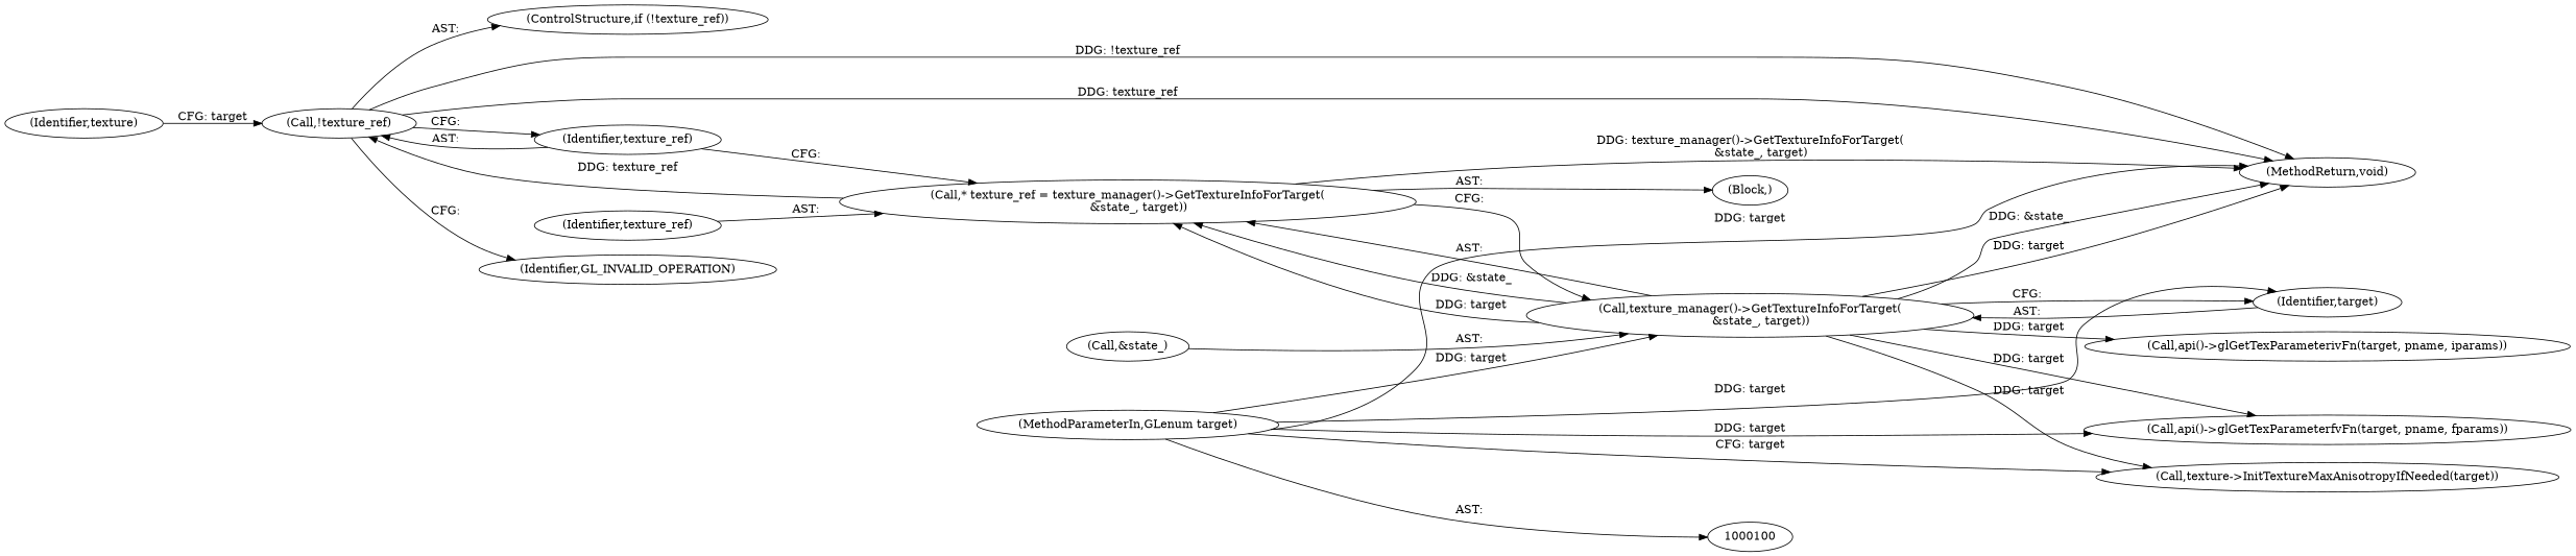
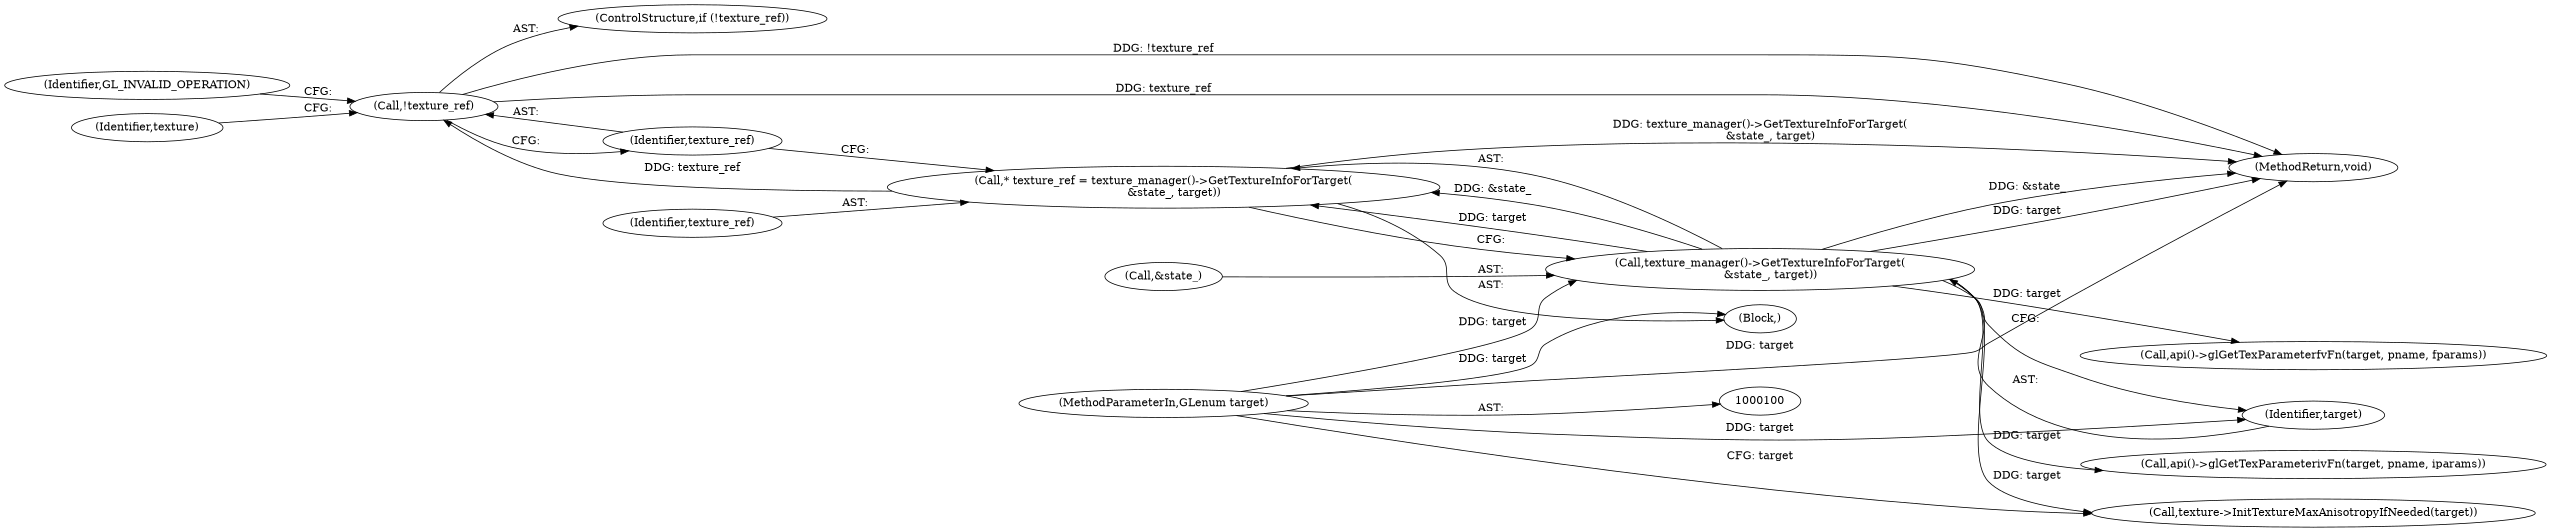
  digraph {
    rankdir=LR
    n1 [label="(Call,!texture_ref)"]
    n2 [label="(ControlStructure,if (!texture_ref))"]
    n3 [label="(MethodReturn,void)"]
    n4 [label="(Identifier,texture_ref)"]
    n5 [label="(Call,* texture_ref = texture_manager()->GetTextureInfoForTarget(\n      &state_, target))"]
    n6 [label="(Call,texture_manager()->GetTextureInfoForTarget(\n      &state_, target))"]
    n7 [label="(Block,)"]
    n8 [label="(Call,api()->glGetTexParameterfvFn(target, pname, fparams))"]
    n9 [label="(Identifier,target)"]
    n10 [label="(Call,api()->glGetTexParameterivFn(target, pname, iparams))"]
    n11 [label="(Call,texture->InitTextureMaxAnisotropyIfNeeded(target))"]
    n12 [label="(MethodParameterIn,GLenum target)"]
    1000100
    n14 [label="(Identifier,GL_INVALID_OPERATION)"]
    n15 [label="(Call,&state_)"]
    n16 [label="(Identifier,texture)"]
    n17 [label="(Identifier,texture_ref)"]
    n1 -> n2 [label="AST: "]
    n1 -> n3 [label="DDG: !texture_ref"]
    n1 -> n3 [label="DDG: texture_ref"]
    n1 -> n4 [label="CFG: "]
    n4 -> n1 [label="AST: "]
    n4 -> n5 [label="CFG: "]
    n5 -> n1 [label="DDG: texture_ref"]
    n5 -> n3 [label="DDG: texture_manager()->GetTextureInfoForTarget(\n      &state_, target)"]
    n5 -> n6 [label="CFG: "]
    n5 -> n7 [label="AST: "]
    n6 -> n3 [label="DDG: target"]
    n6 -> n3 [label="DDG: &state_"]
    n6 -> n5 [label="AST: "]
    n6 -> n5 [label="DDG: &state_"]
    n6 -> n5 [label="DDG: target"]
    n6 -> n8 [label="DDG: target"]
    n6 -> n9 [label="CFG: "]
    n6 -> n10 [label="DDG: target"]
    n6 -> n11 [label="DDG: target"]
    n9 -> n6 [label="AST: "]
    n12 -> n3 [label="DDG: target"]
    n12 -> n6 [label="DDG: target"]
-   n12 -> n8 [label="DDG: target"]
+   n12 -> n7 [label="DDG: target"]
    n12 -> n9 [label="DDG: target"]
    n12 -> n11 [label="CFG: target"]
    n12 -> 1000100 [label="AST: "]
-   n1 -> n14 [label="CFG: "]
+   n14 -> n1 [label="CFG: "]
    n15 -> n6 [label="AST: "]
-   n16 -> n1 [label="CFG: target"]
+   n16 -> n1 [label="CFG: "]
    n17 -> n5 [label="AST: "]
  }
